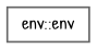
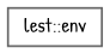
  digraph {
    rankdir=LR
    fontname="Patrick Hand"
-   n1 [color=grey40 fillcolor=white fontname="Patrick Hand" fontsize=10 height=0.2 label="env::env" shape=box style=filled width=0.4]
+   n1 [color=grey40 fillcolor=white fontname="Patrick Hand" fontsize=10 height=0.2 label="lest::env" shape=box style=filled width=0.4]
  }
